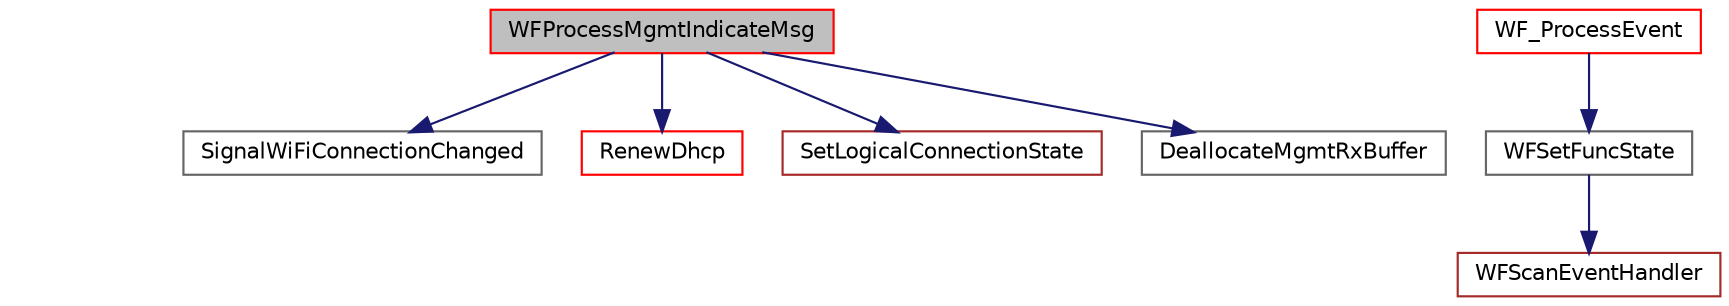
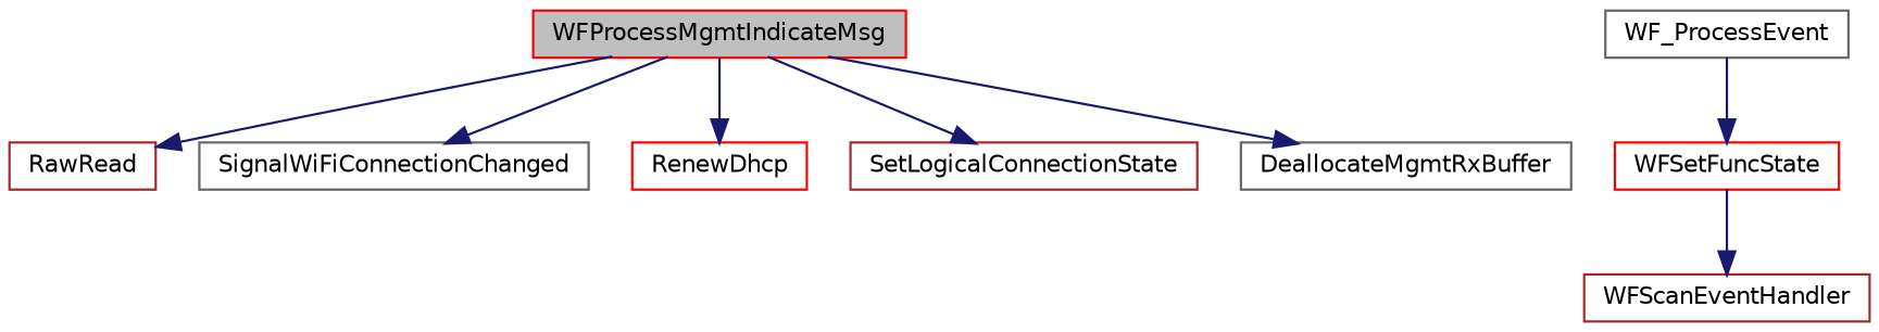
  digraph {
    rankdir=TB
    node [color=red fillcolor=white fontname=Helvetica fontsize=10 shape=record style=filled]
    edge [color=midnightblue fontname=Helvetica fontsize=10 labelfontname=Helvetica labelfontsize=10 style=solid]
    n1 [fillcolor=grey75 fontcolor=black height=0.2 label=WFProcessMgmtIndicateMsg width=0.4]
+   n2 [color=brown height=0.2 label=RawRead width=0.4]
    n3 [color=gray40 height=0.2 label=SignalWiFiConnectionChanged width=0.4]
    n4 [height=0.2 label=RenewDhcp width=0.4]
    n5 [color=brown height=0.2 label=SetLogicalConnectionState width=0.4]
    n6 [color=gray40 height=0.2 label=DeallocateMgmtRxBuffer width=0.4]
-   n7 [height=0.2 label=WF_ProcessEvent width=0.4]
-   n8 [color=gray40 height=0.2 label=WFSetFuncState width=0.4]
+   n7 [color=gray40 height=0.2 label=WF_ProcessEvent width=0.4]
+   n8 [height=0.2 label=WFSetFuncState width=0.4]
    n9 [color=brown height=0.2 label=WFScanEventHandler width=0.4]
+   n1 -> n2
    n1 -> n3
    n1 -> n4
    n1 -> n5
    n1 -> n6
    n7 -> n8
    n8 -> n9
  }
